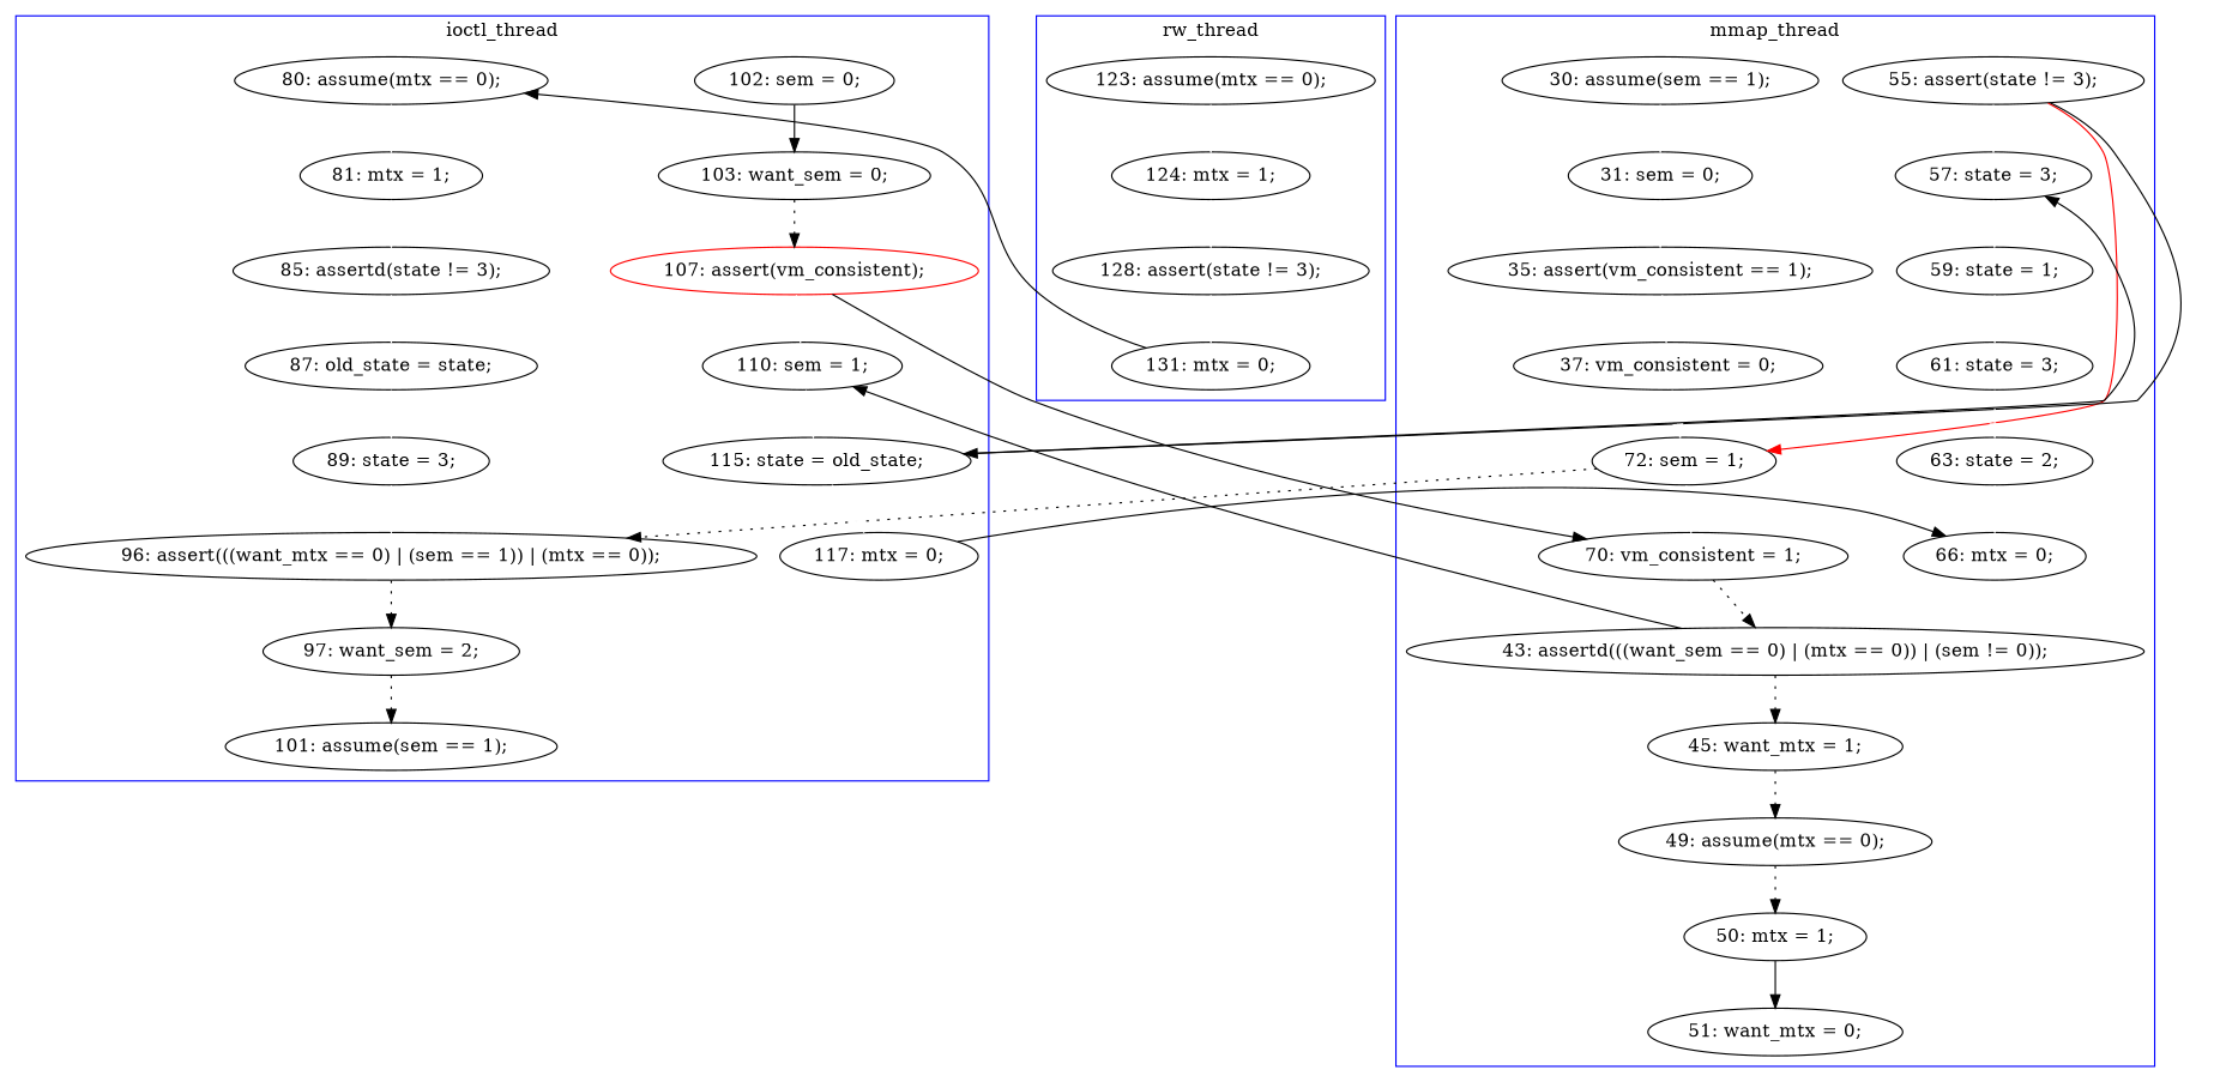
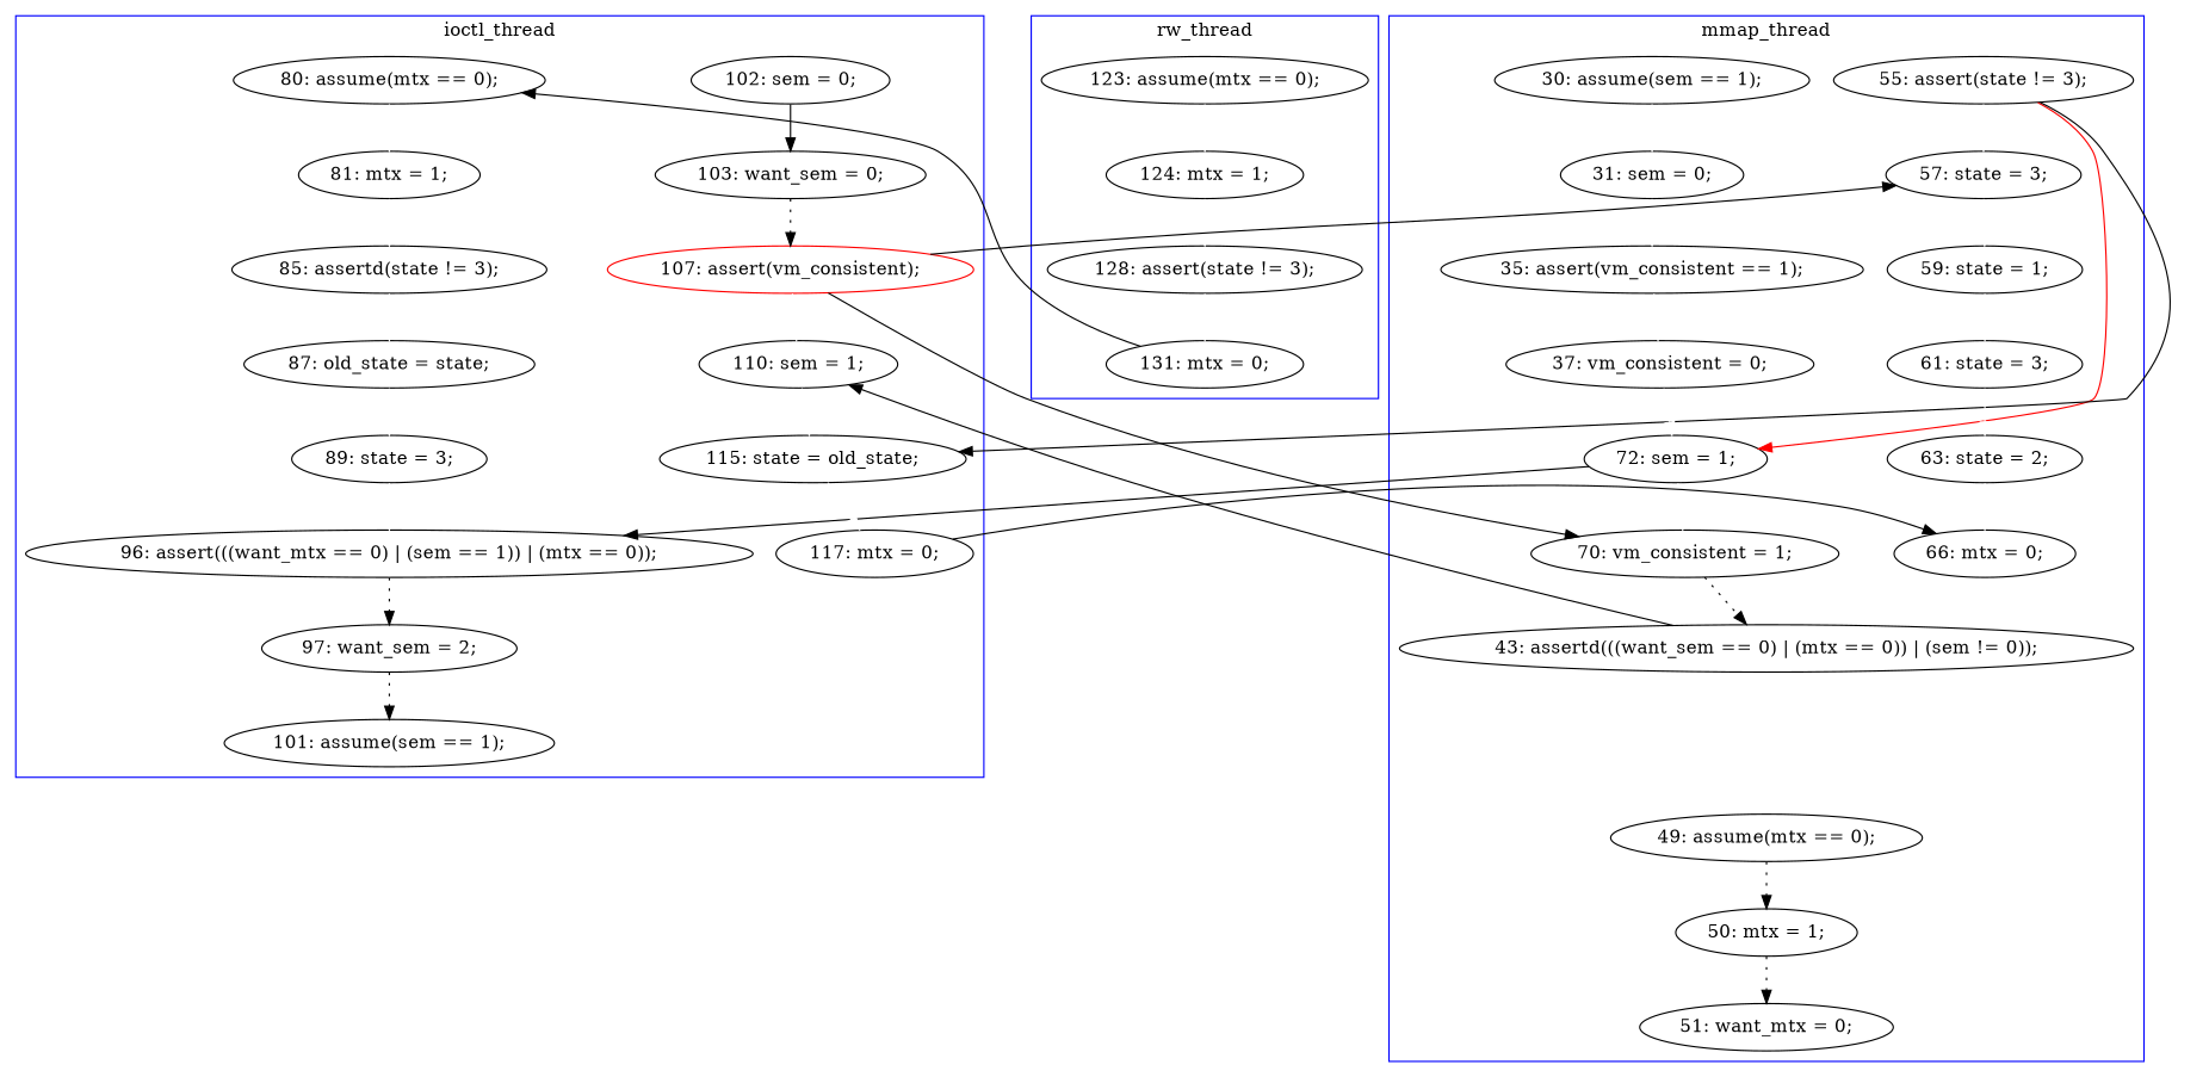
  digraph {
    fontname="DejaVu Serif"
    node [fontname="DejaVu Serif"]
    edge [color=white fontname="DejaVu Serif" style=solid]
    n1 [label="128: assert(state != 3);"]
    n2 [label="131: mtx = 0;"]
    n3 [label="124: mtx = 1;"]
    n4 [label="123: assume(mtx == 0);"]
    n5 [label="55: assert(state != 3);"]
    n6 [label="57: state = 3;"]
    n7 [label="70: vm_consistent = 1;"]
    n8 [label="43: assertd(((want_sem == 0) | (mtx == 0)) | (sem != 0));"]
    n9 [label="35: assert(vm_consistent == 1);"]
    n10 [label="37: vm_consistent = 0;"]
    n11 [label="30: assume(sem == 1);"]
    n12 [label="31: sem = 0;"]
    n13 [label="59: state = 1;"]
    n14 [label="61: state = 3;"]
    n15 [label="72: sem = 1;"]
    n16 [label="63: state = 2;"]
    n17 [label="66: mtx = 0;"]
-   n18 [label="45: want_mtx = 1;"]
    n19 [label="49: assume(mtx == 0);"]
    n20 [label="50: mtx = 1;"]
    n21 [label="51: want_mtx = 0;"]
    n22 [label="115: state = old_state;"]
    n23 [label="89: state = 3;"]
    n24 [label="96: assert(((want_mtx == 0) | (sem == 1)) | (mtx == 0));"]
    n25 [label="103: want_sem = 0;"]
    n26 [color=red label="107: assert(vm_consistent);"]
    n27 [label="87: old_state = state;"]
    n28 [label="102: sem = 0;"]
    n29 [label="110: sem = 1;"]
    n30 [label="81: mtx = 1;"]
    n31 [label="85: assertd(state != 3);"]
    n32 [label="97: want_sem = 2;"]
    n33 [label="101: assume(sem == 1);"]
    n34 [label="80: assume(mtx == 0);"]
    n35 [label="117: mtx = 0;"]
    subgraph cluster_1 {
      color=blue
      label=rw_thread
      n1
      n2
      n3
      n4
    }
    subgraph cluster_2 {
      color=blue
      label=mmap_thread
      n5
      n6
      n7
      n8
      n9
      n10
      n11
      n12
      n13
      n14
      n15
      n16
      n17
-     n18
      n19
      n20
      n21
    }
    subgraph cluster_3 {
      color=blue
      label=ioctl_thread
      n22
      n23
      n24
      n25
      n26
      n27
      n28
      n29
      n30
      n31
      n32
      n33
      n34
      n35
    }
    n1 -> n2
    n2 -> n34 [color=black constraint=false]
    n3 -> n1
    n4 -> n3
    n5 -> n6
    n5 -> n15 [color=red constraint=false]
    n5 -> n22 [color=black constraint=false]
    n6 -> n13
    n7 -> n8 [color=black style=dotted]
-   n8 -> n18 [color=black style=dotted]
    n8 -> n29 [color=black constraint=false]
    n9 -> n10
    n10 -> n15
    n11 -> n12
    n12 -> n9
    n13 -> n14
    n14 -> n16
    n15 -> n7
-   n15 -> n24 [color=black constraint=false style=dotted]
+   n15 -> n24 [color=black constraint=false]
    n16 -> n17
-   n18 -> n19 [color=black style=dotted]
    n19 -> n20 [color=black style=dotted]
-   n20 -> n21 [color=black]
-   n22 -> n6 [color=black constraint=false]
+   n20 -> n21 [color=black style=dotted]
+   n26 -> n6 [color=black constraint=false]
    n22 -> n35
    n23 -> n24
    n24 -> n32 [color=black style=dotted]
    n25 -> n26 [color=black style=dotted]
    n26 -> n7 [color=black constraint=false]
    n26 -> n29
    n27 -> n23
    n28 -> n25 [color=black]
    n29 -> n22
    n30 -> n31
    n31 -> n27
    n32 -> n33 [color=black style=dotted]
    n34 -> n30
    n35 -> n17 [color=black constraint=false]
  }
